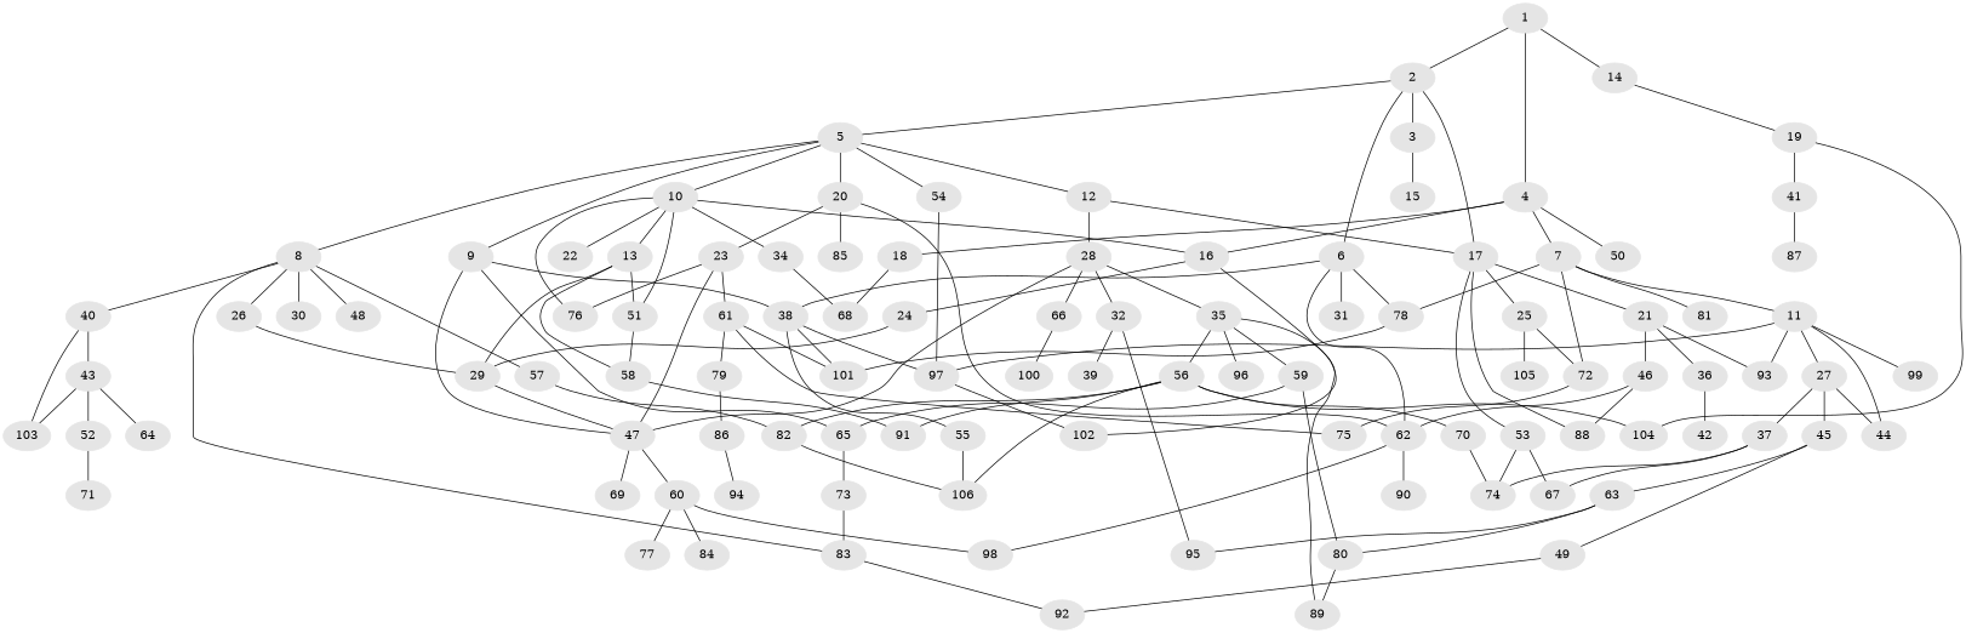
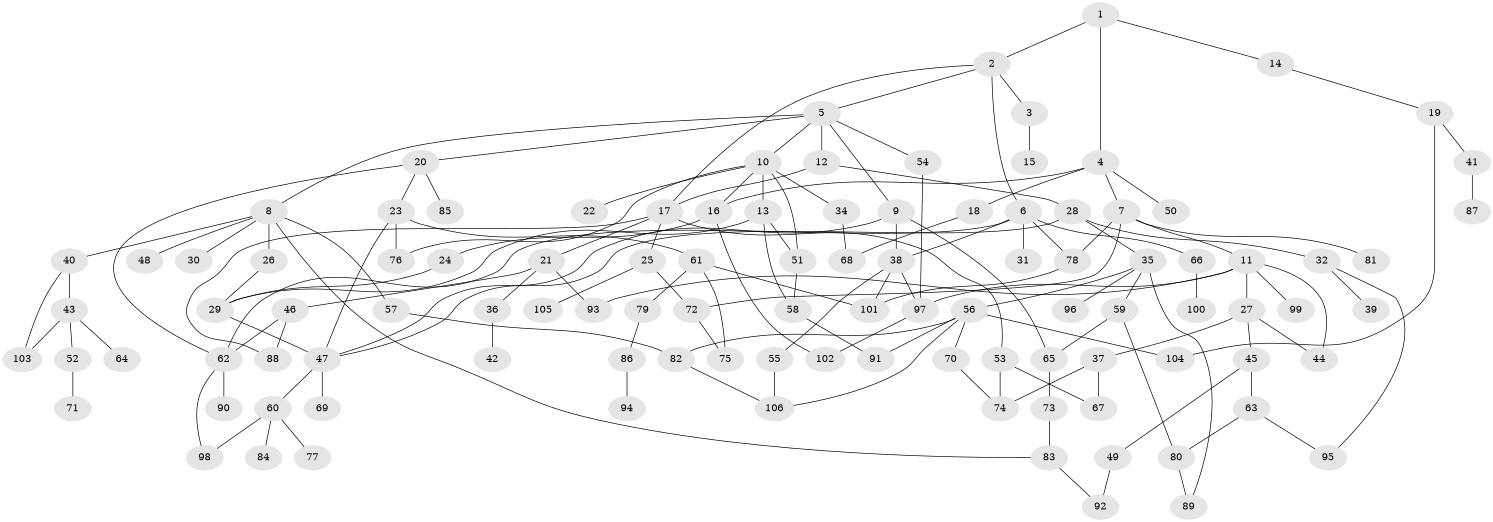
  graph {
    node [color=gray90 style=filled]
    1
    2
    4
    14
    3
    5
    6
    17
    7
    16
    18
    50
    19
    15
    8
    9
    10
    12
    20
    54
    31
    38
    62
    66
    78
    21
    25
    53
    88
    11
    72
    81
    24
    102
    68
    26
    30
    40
    48
    57
    83
    47
    65
    13
    22
    34
    51
    76
    28
    23
    85
    97
    55
    101
    98
    90
    100
    27
    44
    93
    99
    75
    29
    43
    103
    82
    92
    60
    69
    73
    58
    37
    45
    32
    35
    91
    41
    104
    36
    46
    105
    67
    74
    87
    61
    42
    79
    49
    63
    39
    95
    56
    59
    89
    96
    106
    70
    80
    52
    64
    71
    77
    84
    86
    94
    1 -- 2
    1 -- 4
    1 -- 14
    2 -- 3
    2 -- 5
    2 -- 6
    2 -- 17
    4 -- 7
    4 -- 16
    4 -- 18
    4 -- 50
    14 -- 19
    3 -- 15
    5 -- 8
    5 -- 9
    5 -- 10
    5 -- 12
    5 -- 20
    5 -- 54
    6 -- 31
    6 -- 38
    6 -- 62
-   28 -- 66
+   6 -- 66
    6 -- 78
    17 -- 21
    17 -- 25
    17 -- 53
    17 -- 88
    7 -- 78
    7 -- 11
    7 -- 72
    7 -- 81
    16 -- 24
    16 -- 102
    18 -- 68
    19 -- 41
    19 -- 104
    8 -- 26
    8 -- 30
    8 -- 40
    8 -- 48
    8 -- 57
    8 -- 83
    9 -- 38
    9 -- 47
    9 -- 65
    10 -- 16
    10 -- 13
    10 -- 22
    10 -- 34
    10 -- 51
    10 -- 76
    12 -- 17
    12 -- 28
    20 -- 62
    20 -- 23
    20 -- 85
    54 -- 97
    38 -- 97
    38 -- 55
    38 -- 101
    62 -- 98
    62 -- 90
    66 -- 100
    78 -- 101
    21 -- 93
    21 -- 36
    21 -- 46
    25 -- 72
    25 -- 105
    53 -- 67
    53 -- 74
    11 -- 97
    11 -- 27
    11 -- 44
    11 -- 93
    11 -- 99
    72 -- 75
    24 -- 29
    26 -- 29
    40 -- 43
    40 -- 103
    57 -- 82
    83 -- 92
    47 -- 60
    47 -- 69
    65 -- 73
    13 -- 51
    13 -- 29
    13 -- 58
    34 -- 68
    51 -- 58
    28 -- 47
    28 -- 32
    28 -- 35
    23 -- 47
    23 -- 76
    23 -- 61
    97 -- 102
    55 -- 106
    27 -- 44
    27 -- 37
    27 -- 45
    29 -- 47
    43 -- 103
    43 -- 52
    43 -- 64
    82 -- 106
    60 -- 98
    60 -- 77
    60 -- 84
    73 -- 83
    58 -- 91
    37 -- 67
    37 -- 74
    45 -- 49
    45 -- 63
    32 -- 39
    32 -- 95
    35 -- 56
    35 -- 59
    35 -- 89
    35 -- 96
    41 -- 87
    36 -- 42
    46 -- 62
    46 -- 88
    61 -- 101
    61 -- 75
    61 -- 79
    79 -- 86
    49 -- 92
    63 -- 95
    63 -- 80
    56 -- 82
    56 -- 91
    56 -- 104
    56 -- 106
    56 -- 70
    59 -- 65
    59 -- 80
    70 -- 74
    80 -- 89
    52 -- 71
    86 -- 94
  }
